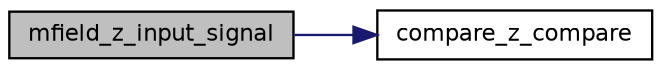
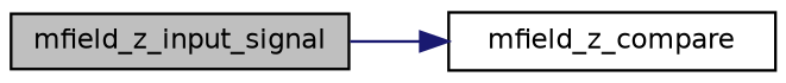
  digraph {
    rankdir=LR
    node [color=black fontname=Helvetica fontsize=10 shape=record style=filled]
    n1 [fillcolor=grey75 fontcolor=black height=0.2 label=mfield_z_input_signal width=0.4]
-   n2 [fillcolor=white height=0.2 label=compare_z_compare width=0.4]
+   n2 [fillcolor=white height=0.2 label=mfield_z_compare width=0.4]
    n1 -> n2 [color=midnightblue fontname=Helvetica fontsize=10 labelfontname=Helvetica labelfontsize=10 style=solid arrowhead=normal]
  }
